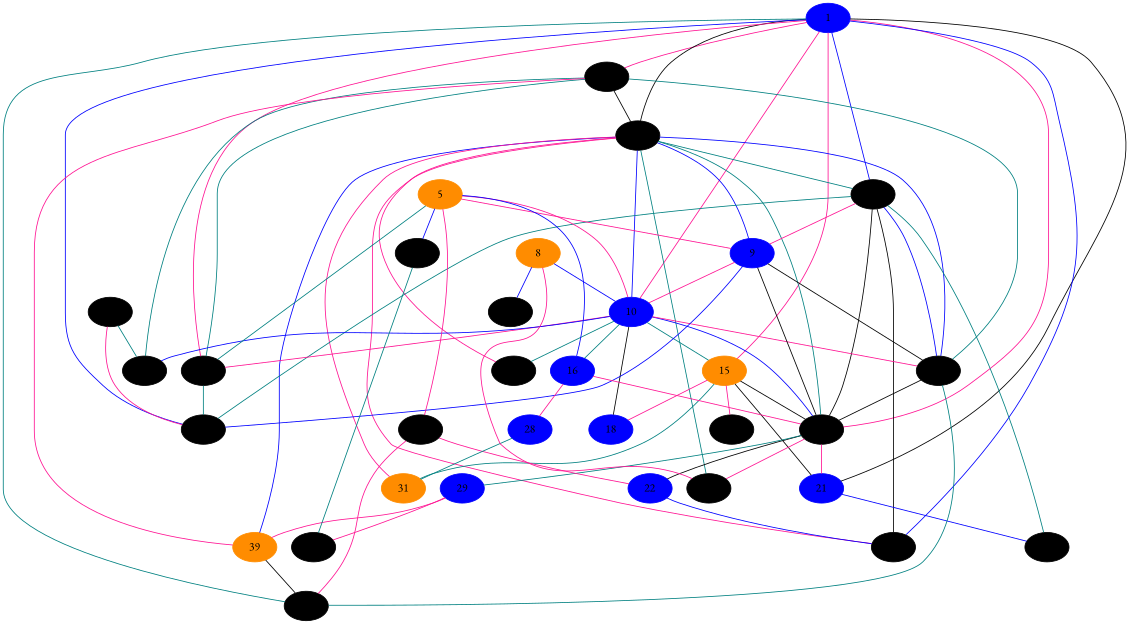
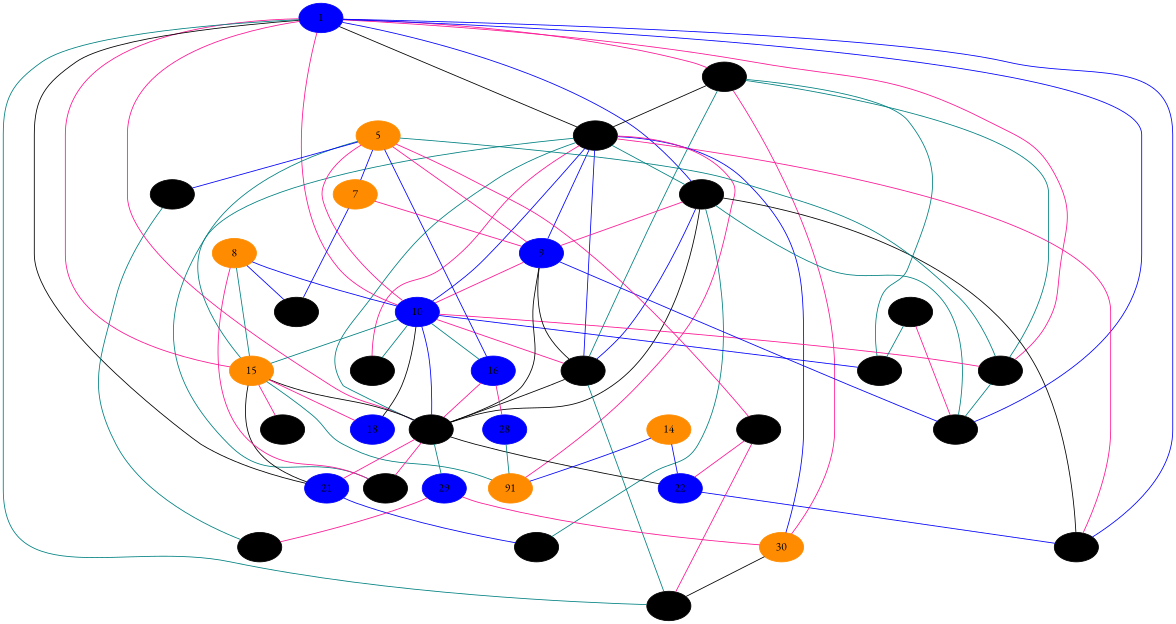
  graph {
    fontname="EB Garamond"
    node [color=black fontname="EB Garamond" style=filled]
    edge [color=deeppink fontname="EB Garamond" weight=1.0]
    1 [color=blue]
    2
    3
    4
    10 [color=blue]
    15 [color=darkorange]
    17
    19
    21 [color=blue]
    25
    32
    35
    12
    24
-   30 [color=darkorange label=39]
+   30 [color=darkorange]
    9 [color=blue]
    13
    23
-   31 [color=darkorange]
+   31 [color=darkorange label=91]
    34
    16 [color=blue]
    18 [color=blue]
    27
    22 [color=blue]
    29 [color=blue]
    5 [color=darkorange]
+   7 [color=darkorange]
    11
    20
    26
    28 [color=blue]
    33
    6
    8 [color=darkorange]
+   14 [color=darkorange]
    1 -- 2
    1 -- 3 [color=black]
    1 -- 4 [color=blue weight=2.0]
    1 -- 10
    1 -- 15 [weight=2.0]
    1 -- 17
    1 -- 19 [weight=2.0]
    1 -- 21 [color=black]
    1 -- 25 [color=blue]
    1 -- 32 [color=blue]
    1 -- 35 [color=teal]
    2 -- 3 [color=black weight=2.0]
    2 -- 17 [color=teal]
    2 -- 12 [color=teal]
    2 -- 24 [color=teal]
    2 -- 30
    3 -- 4 [color=teal]
    3 -- 10 [color=blue]
    3 -- 19 [color=teal weight=2.0]
    3 -- 32
    3 -- 12 [color=blue]
    3 -- 30 [color=blue]
    3 -- 9 [color=blue]
    3 -- 13
    3 -- 23 [color=teal]
    3 -- 31
    4 -- 19 [color=black]
    4 -- 25 [color=teal]
    4 -- 32 [color=black weight=2.0]
    4 -- 12 [color=blue]
    4 -- 9
    4 -- 34 [color=teal]
    10 -- 15 [color=teal]
    10 -- 17 [weight=2.0]
    10 -- 19 [color=blue weight=2.0]
    10 -- 12
    10 -- 24 [color=blue]
    10 -- 13 [color=teal]
    10 -- 16 [color=teal]
    10 -- 18 [color=black]
    15 -- 19 [color=black weight=4.0]
    15 -- 21 [color=black]
    15 -- 31 [color=teal]
    15 -- 18
    15 -- 27 [weight=2.0]
    17 -- 25 [color=teal]
    19 -- 21 [weight=3.0]
    19 -- 23
    19 -- 22 [color=black]
    19 -- 29 [color=teal]
    21 -- 34 [color=blue]
    12 -- 19 [color=black]
    12 -- 35 [color=teal]
    30 -- 35 [color=black]
    9 -- 10
    9 -- 19 [color=black]
    9 -- 25 [color=blue]
    9 -- 12 [color=black]
    16 -- 19 [weight=2.0]
    16 -- 28
    22 -- 32 [color=blue]
    29 -- 30
    29 -- 33
    5 -- 10
+   5 -- 15 [color=teal]
    5 -- 17 [color=teal weight=2.0]
    5 -- 9
    5 -- 16 [color=blue]
+   5 -- 7 [color=blue]
    5 -- 11
    5 -- 20 [color=blue weight=2.0]
+   7 -- 9
+   7 -- 26 [color=blue]
    11 -- 35
    11 -- 22
    20 -- 33 [color=teal]
    28 -- 31 [color=teal]
    6 -- 25
    6 -- 24 [color=teal]
    8 -- 10 [color=blue]
+   8 -- 15 [color=teal]
    8 -- 23
    8 -- 26 [color=blue]
+   14 -- 31 [color=blue]
+   14 -- 22 [color=blue]
  }
